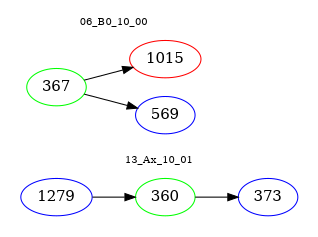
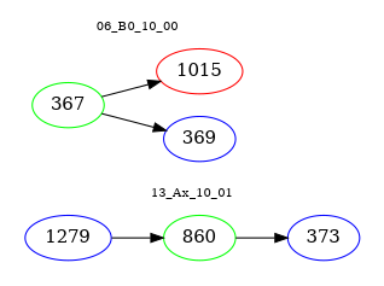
  digraph {
    rankdir=LR
    node [color=blue]
    edge [color=black]
-   n1 [color=green label=360]
+   n1 [color=green label=860]
    n2 [label=1279]
    n3 [label=373]
    n4 [color=green label=367]
-   n5 [label=569]
+   n5 [label=369]
    n6 [color=red label=1015]
    subgraph cluster_1 {
      color=white
      fontsize=10
      label="13_Ax_10_01"
      n1
      n2
      n3
    }
    subgraph cluster_2 {
      color=white
      fontsize=10
      label="06_B0_10_00"
      n4
      n5
      n6
    }
    n1 -> n3
    n2 -> n1
    n4 -> n5
    n4 -> n6
  }
